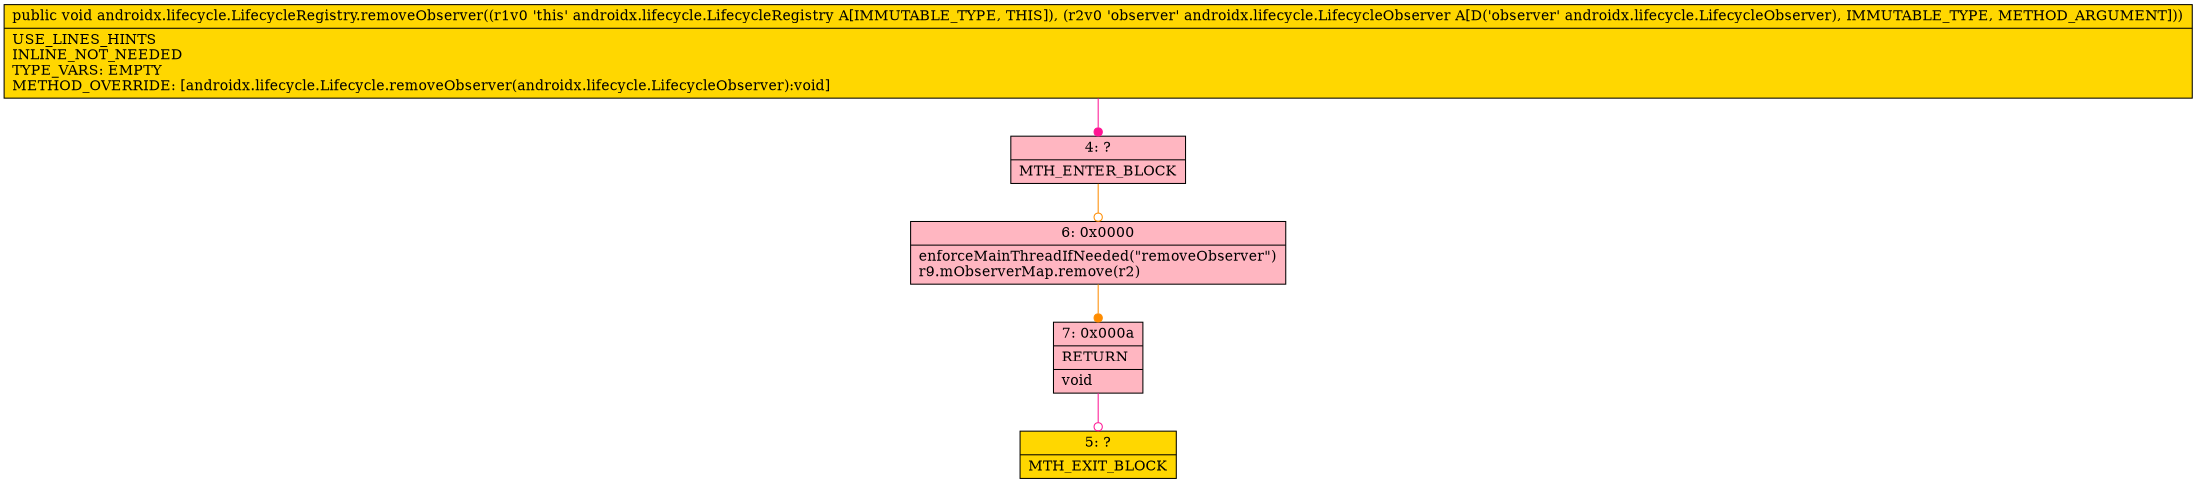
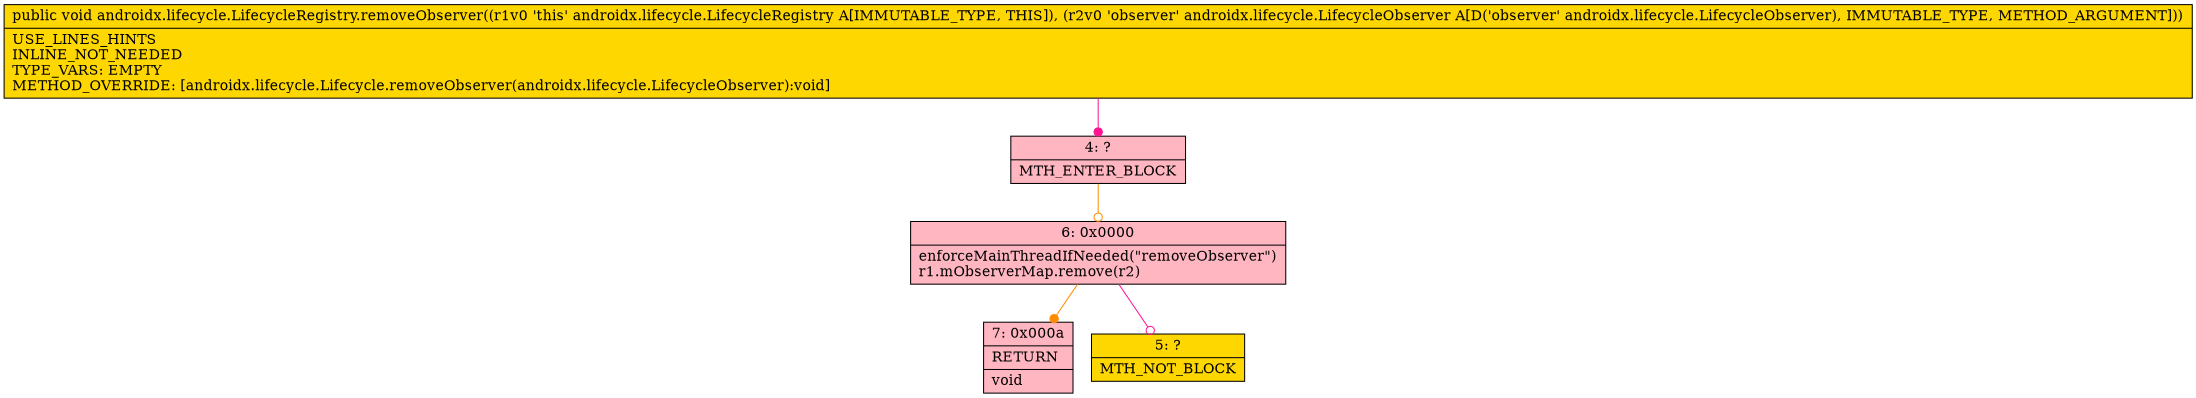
  digraph {
    node [fillcolor=lightpink shape=record style=filled]
    edge [arrowhead=odot color=darkorange]
    n1 [label="{4\:\ ?|MTH_ENTER_BLOCK\l}"]
-   n2 [label="{6\:\ 0x0000|enforceMainThreadIfNeeded(\"removeObserver\")\lr9.mObserverMap.remove(r2)\l}"]
+   n2 [label="{6\:\ 0x0000|enforceMainThreadIfNeeded(\"removeObserver\")\lr1.mObserverMap.remove(r2)\l}"]
    n3 [label="{7\:\ 0x000a|RETURN\l|void\l}"]
-   n4 [fillcolor=gold label="{5\:\ ?|MTH_EXIT_BLOCK\l}"]
+   n4 [fillcolor=gold label="{5\:\ ?|MTH_NOT_BLOCK\l}"]
    n5 [fillcolor=gold label="{public void androidx.lifecycle.LifecycleRegistry.removeObserver((r1v0 'this' androidx.lifecycle.LifecycleRegistry A[IMMUTABLE_TYPE, THIS]), (r2v0 'observer' androidx.lifecycle.LifecycleObserver A[D('observer' androidx.lifecycle.LifecycleObserver), IMMUTABLE_TYPE, METHOD_ARGUMENT]))  | USE_LINES_HINTS\lINLINE_NOT_NEEDED\lTYPE_VARS: EMPTY\lMETHOD_OVERRIDE: [androidx.lifecycle.Lifecycle.removeObserver(androidx.lifecycle.LifecycleObserver):void]\l}"]
    n1 -> n2
    n2 -> n3 [arrowhead=dot]
-   n3 -> n4 [color=deeppink]
+   n2 -> n4 [color=deeppink]
    n5 -> n1 [arrowhead=dot color=deeppink]
  }
